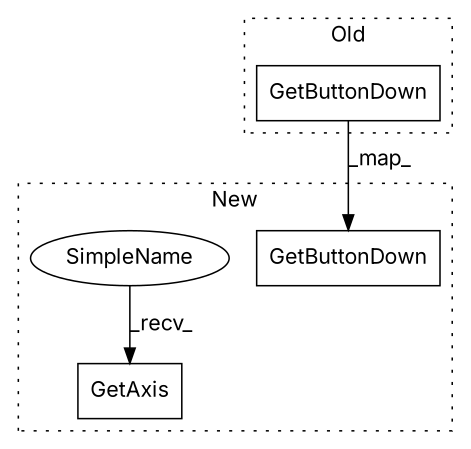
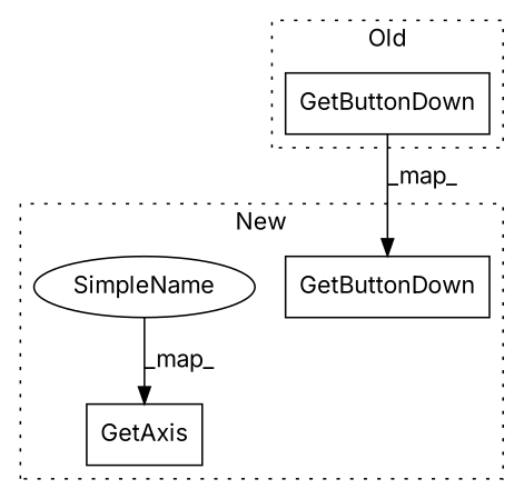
  digraph {
    fontname=Inter
    node [a=32 fontname=Inter l="14,1" shape=box]
    edge [fontname=Inter]
    n1 [label=GetButtonDown s="998,1031"]
    n2 [l="8,1" label=GetAxis s="896,916"]
    n3 [a=42 l=5 label=SimpleName s=890 shape=ellipse]
    n4 [label=GetButtonDown s="863,896"]
    subgraph cluster_1 {
      label=New
      style=dotted
      n1
      n2
      n3
    }
    subgraph cluster_2 {
      label=Old
      style=dotted
      n4
    }
-   n3 -> n2 [label=_recv_]
+   n3 -> n2 [label=_map_]
    n4 -> n1 [label=_map_]
  }
